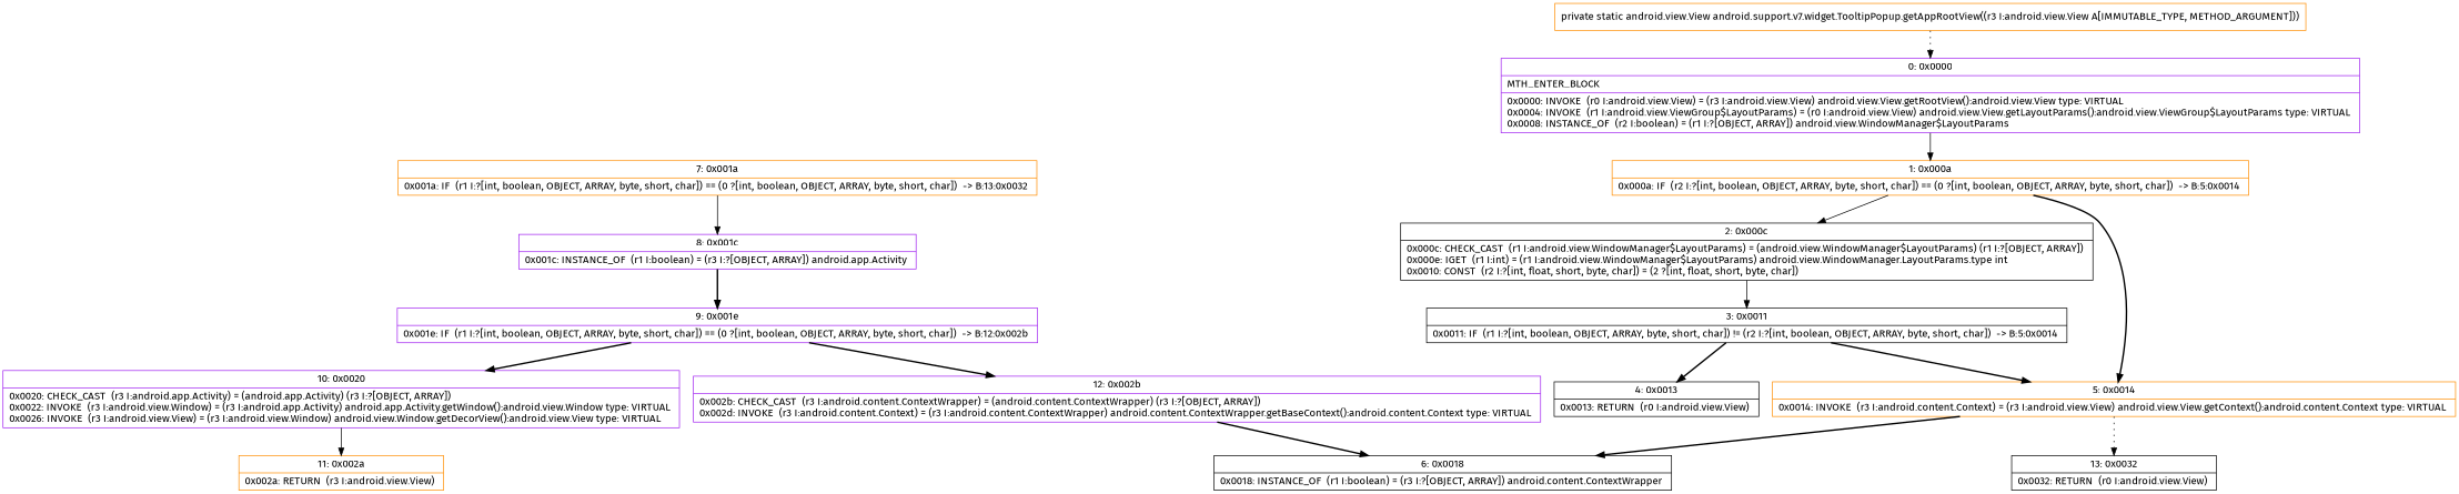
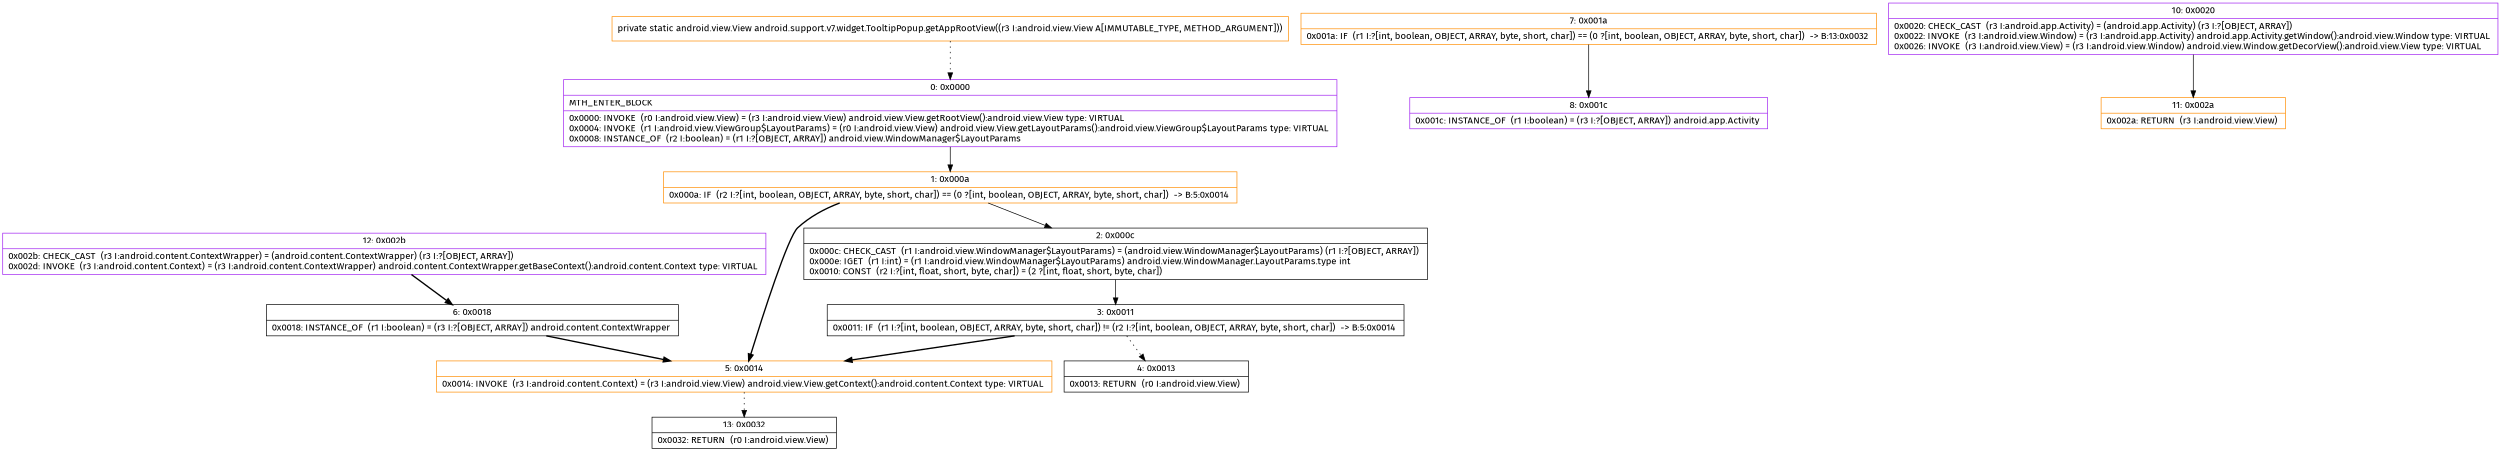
  digraph {
    fontname="Fira Sans"
    node [color=purple fontname="Fira Sans" shape=record]
    edge [fontname="Fira Sans" style=bold]
    n1 [label="{0\:\ 0x0000|MTH_ENTER_BLOCK\l|0x0000: INVOKE  (r0 I:android.view.View) = (r3 I:android.view.View) android.view.View.getRootView():android.view.View type: VIRTUAL \l0x0004: INVOKE  (r1 I:android.view.ViewGroup$LayoutParams) = (r0 I:android.view.View) android.view.View.getLayoutParams():android.view.ViewGroup$LayoutParams type: VIRTUAL \l0x0008: INSTANCE_OF  (r2 I:boolean) = (r1 I:?[OBJECT, ARRAY]) android.view.WindowManager$LayoutParams \l}"]
    n2 [color=darkorange label="{1\:\ 0x000a|0x000a: IF  (r2 I:?[int, boolean, OBJECT, ARRAY, byte, short, char]) == (0 ?[int, boolean, OBJECT, ARRAY, byte, short, char])  \-\> B:5:0x0014 \l}"]
    n3 [color=black label="{2\:\ 0x000c|0x000c: CHECK_CAST  (r1 I:android.view.WindowManager$LayoutParams) = (android.view.WindowManager$LayoutParams) (r1 I:?[OBJECT, ARRAY]) \l0x000e: IGET  (r1 I:int) = (r1 I:android.view.WindowManager$LayoutParams) android.view.WindowManager.LayoutParams.type int \l0x0010: CONST  (r2 I:?[int, float, short, byte, char]) = (2 ?[int, float, short, byte, char]) \l}"]
    n4 [color=darkorange label="{5\:\ 0x0014|0x0014: INVOKE  (r3 I:android.content.Context) = (r3 I:android.view.View) android.view.View.getContext():android.content.Context type: VIRTUAL \l}"]
    n5 [color=black label="{3\:\ 0x0011|0x0011: IF  (r1 I:?[int, boolean, OBJECT, ARRAY, byte, short, char]) != (r2 I:?[int, boolean, OBJECT, ARRAY, byte, short, char])  \-\> B:5:0x0014 \l}"]
    n6 [color=black label="{6\:\ 0x0018|0x0018: INSTANCE_OF  (r1 I:boolean) = (r3 I:?[OBJECT, ARRAY]) android.content.ContextWrapper \l}"]
    n7 [color=black label="{13\:\ 0x0032|0x0032: RETURN  (r0 I:android.view.View) \l}"]
    n8 [color=black label="{4\:\ 0x0013|0x0013: RETURN  (r0 I:android.view.View) \l}"]
    n9 [color=darkorange label="{7\:\ 0x001a|0x001a: IF  (r1 I:?[int, boolean, OBJECT, ARRAY, byte, short, char]) == (0 ?[int, boolean, OBJECT, ARRAY, byte, short, char])  \-\> B:13:0x0032 \l}"]
    n10 [label="{8\:\ 0x001c|0x001c: INSTANCE_OF  (r1 I:boolean) = (r3 I:?[OBJECT, ARRAY]) android.app.Activity \l}"]
-   n11 [label="{9\:\ 0x001e|0x001e: IF  (r1 I:?[int, boolean, OBJECT, ARRAY, byte, short, char]) == (0 ?[int, boolean, OBJECT, ARRAY, byte, short, char])  \-\> B:12:0x002b \l}"]
    n12 [label="{10\:\ 0x0020|0x0020: CHECK_CAST  (r3 I:android.app.Activity) = (android.app.Activity) (r3 I:?[OBJECT, ARRAY]) \l0x0022: INVOKE  (r3 I:android.view.Window) = (r3 I:android.app.Activity) android.app.Activity.getWindow():android.view.Window type: VIRTUAL \l0x0026: INVOKE  (r3 I:android.view.View) = (r3 I:android.view.Window) android.view.Window.getDecorView():android.view.View type: VIRTUAL \l}"]
    n13 [label="{12\:\ 0x002b|0x002b: CHECK_CAST  (r3 I:android.content.ContextWrapper) = (android.content.ContextWrapper) (r3 I:?[OBJECT, ARRAY]) \l0x002d: INVOKE  (r3 I:android.content.Context) = (r3 I:android.content.ContextWrapper) android.content.ContextWrapper.getBaseContext():android.content.Context type: VIRTUAL \l}"]
    n14 [color=darkorange label="{11\:\ 0x002a|0x002a: RETURN  (r3 I:android.view.View) \l}"]
    n15 [color=darkorange label="{private static android.view.View android.support.v7.widget.TooltipPopup.getAppRootView((r3 I:android.view.View A[IMMUTABLE_TYPE, METHOD_ARGUMENT])) }"]
    n1 -> n2 [style=solid]
    n2 -> n3 [style=solid]
    n2 -> n4
    n3 -> n5 [style=solid]
-   n4 -> n6
+   n6 -> n4
    n4 -> n7 [style=dotted]
    n5 -> n4
-   n5 -> n8
+   n5 -> n8 [style=dotted]
    n9 -> n10 [style=solid]
-   n10 -> n11
-   n11 -> n12
-   n11 -> n13
    n12 -> n14 [style=solid]
    n13 -> n6
    n15 -> n1 [style=dotted]
  }
